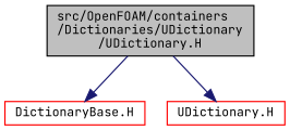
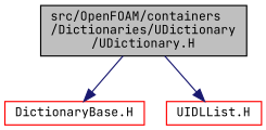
  digraph {
    fontname="JetBrains Mono"
    node [color=red fontname="JetBrains Mono" fontsize=10 shape=record]
    edge [color=midnightblue fontname="JetBrains Mono" fontsize=10 labelfontname=FreeSans labelfontsize=10 style=solid]
    n1 [color=black fillcolor=grey75 fontcolor=black height=0.2 label="src/OpenFOAM/containers\l/Dictionaries/UDictionary\l/UDictionary.H" style=filled width=0.4]
    n2 [height=0.2 label="DictionaryBase.H" width=0.4]
-   n3 [height=0.2 label="UDictionary.H" width=0.4]
+   n3 [height=0.2 label="UIDLList.H" width=0.4]
    n1 -> n2
    n1 -> n3
  }
